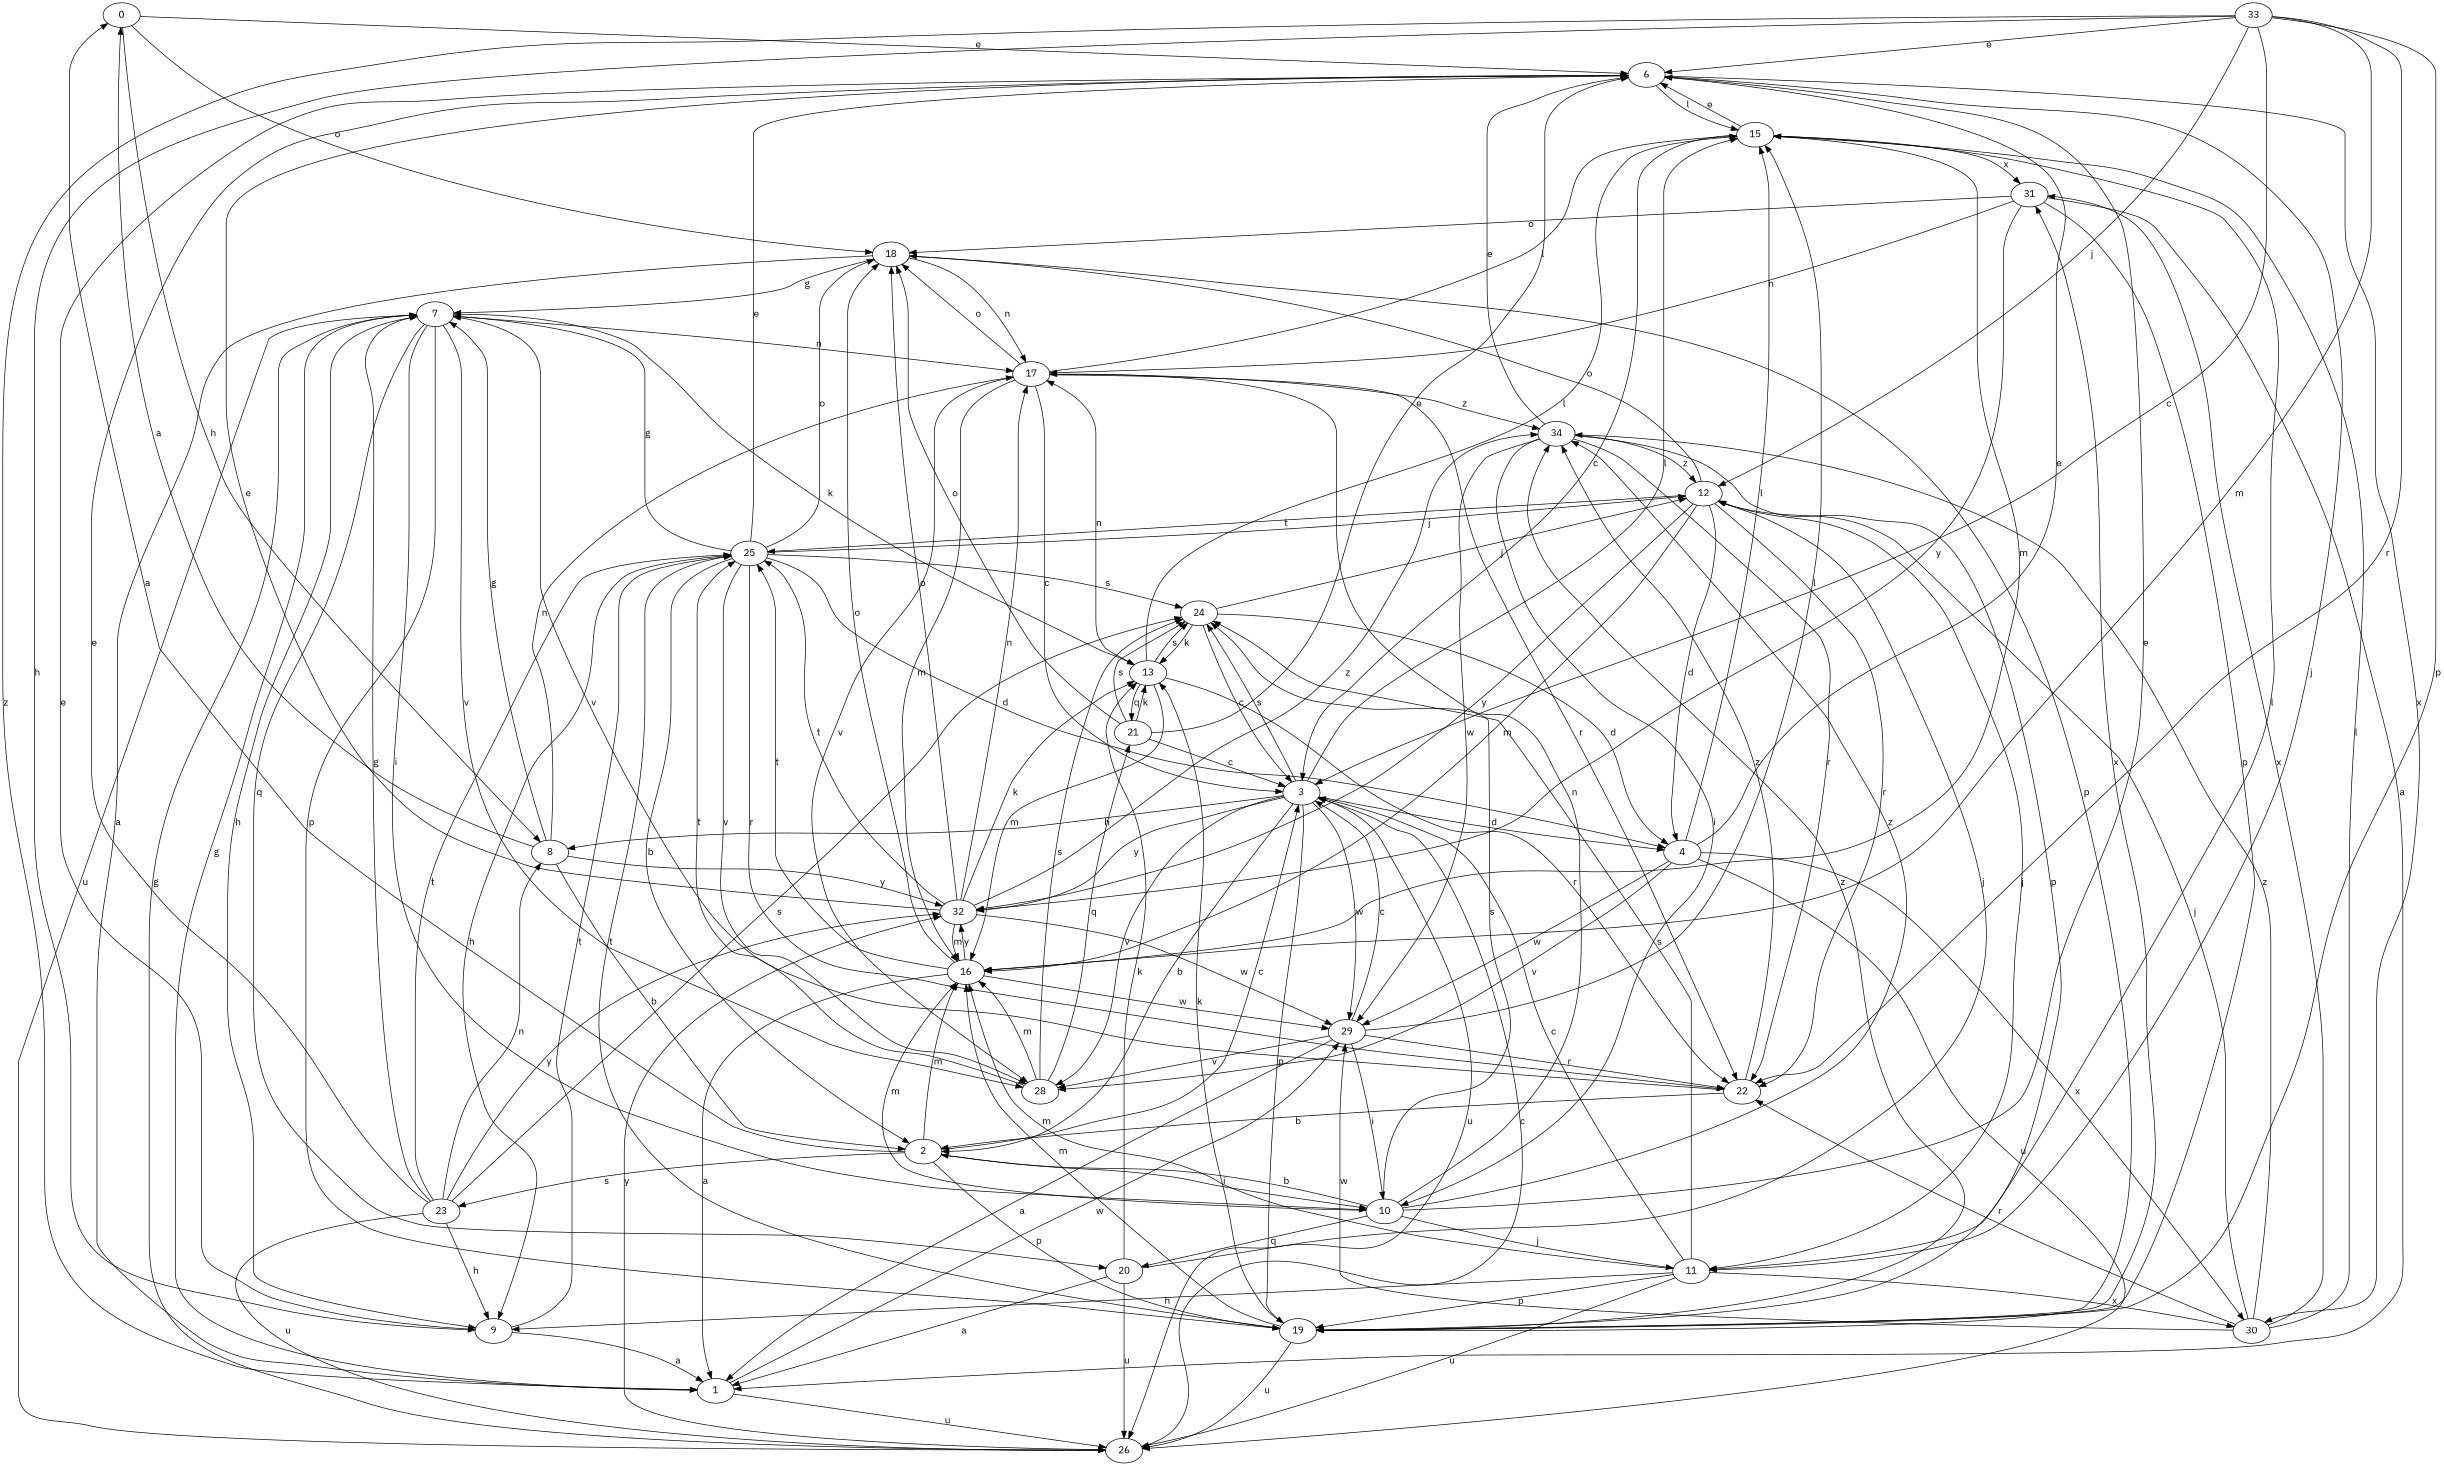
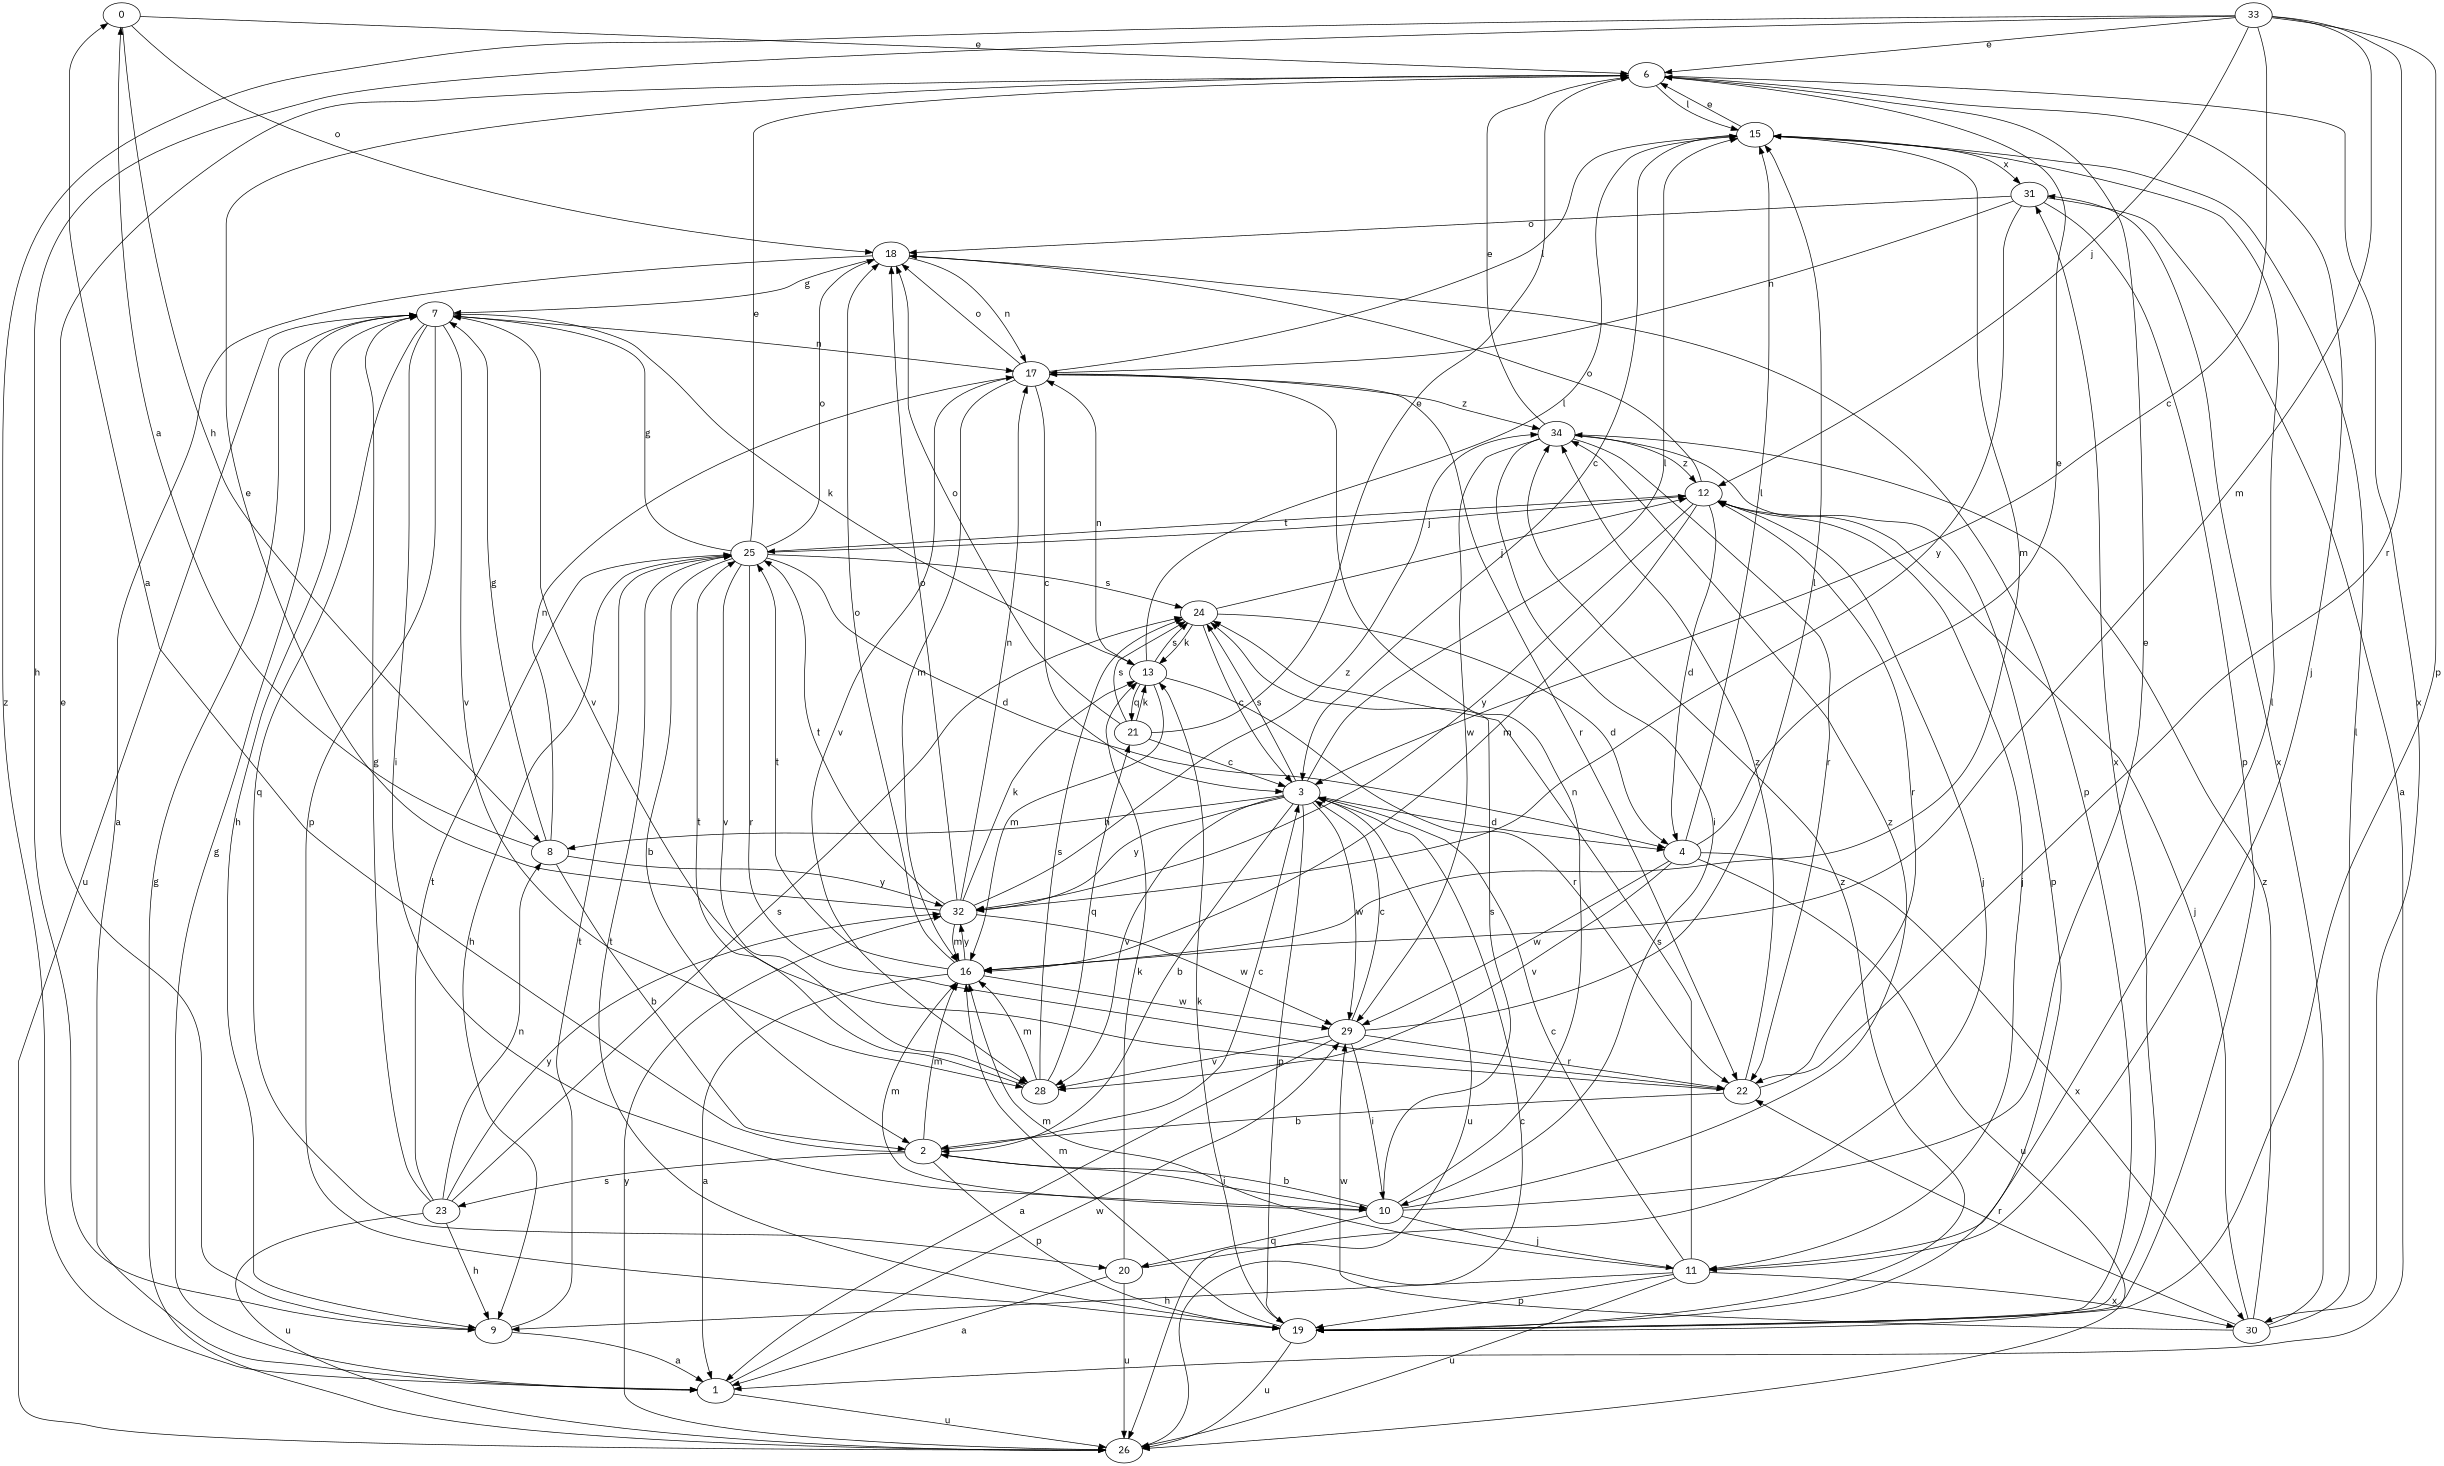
  strict digraph {
    fontname="IBM Plex Sans"
    node [fontname="IBM Plex Sans"]
    edge [fontname="IBM Plex Sans"]
    0
    6
    8
    18
    15
    30
    11
    7
    2
    32
    17
    1
    19
    26
    29
    10
    28
    9
    13
    20
    3
    22
    33
    16
    12
    23
    4
    24
    34
    25
    31
    21
    0 -> 6 [label=e]
    0 -> 8 [label=h]
    0 -> 18 [label=o]
    6 -> 15 [label=l]
    6 -> 30 [label=x]
    6 -> 11 [label=j]
    8 -> 0 [label=a]
    8 -> 7 [label=g]
    8 -> 2 [label=b]
    8 -> 32 [label=y]
    8 -> 17 [label=n]
    18 -> 7 [label=g]
    18 -> 17 [label=n]
    18 -> 1 [label=a]
    18 -> 19 [label=p]
    15 -> 6 [label=e]
    15 -> 3 [label=c]
    15 -> 16 [label=m]
    15 -> 31 [label=x]
    30 -> 15 [label=l]
    30 -> 29 [label=w]
    30 -> 22 [label=r]
    30 -> 12 [label=j]
    30 -> 34 [label=z]
    30 -> 31 [label=x]
    11 -> 15 [label=l]
    11 -> 30 [label=x]
    11 -> 19 [label=p]
    11 -> 26 [label=u]
    11 -> 9 [label=h]
    11 -> 3 [label=c]
    11 -> 16 [label=m]
    11 -> 24 [label=s]
    7 -> 17 [label=n]
    7 -> 19 [label=p]
    7 -> 26 [label=u]
    7 -> 10 [label=i]
    7 -> 28 [label=v]
    7 -> 9 [label=h]
    7 -> 13 [label=k]
    7 -> 20 [label=q]
    2 -> 0 [label=a]
    2 -> 19 [label=p]
    2 -> 10 [label=i]
    2 -> 3 [label=c]
    2 -> 16 [label=m]
    2 -> 23 [label=s]
    32 -> 6 [label=e]
    32 -> 18 [label=o]
    32 -> 17 [label=n]
    32 -> 29 [label=w]
    32 -> 13 [label=k]
    32 -> 16 [label=m]
    32 -> 34 [label=z]
    32 -> 25 [label=t]
    17 -> 18 [label=o]
    17 -> 15 [label=l]
    17 -> 28 [label=v]
    17 -> 3 [label=c]
    17 -> 22 [label=r]
    17 -> 16 [label=m]
    17 -> 34 [label=z]
    1 -> 7 [label=g]
    1 -> 26 [label=u]
    1 -> 29 [label=w]
    19 -> 26 [label=u]
    19 -> 13 [label=k]
    19 -> 16 [label=m]
    19 -> 34 [label=z]
    19 -> 25 [label=t]
    19 -> 31 [label=x]
    26 -> 7 [label=g]
    26 -> 32 [label=y]
    26 -> 3 [label=c]
    29 -> 15 [label=l]
    29 -> 1 [label=a]
    29 -> 10 [label=i]
    29 -> 28 [label=v]
    29 -> 3 [label=c]
    29 -> 22 [label=r]
    10 -> 6 [label=e]
    10 -> 11 [label=j]
    10 -> 2 [label=b]
    10 -> 17 [label=n]
    10 -> 20 [label=q]
    10 -> 16 [label=m]
    10 -> 24 [label=s]
    10 -> 34 [label=z]
    28 -> 16 [label=m]
    28 -> 24 [label=s]
    28 -> 25 [label=t]
    28 -> 21 [label=q]
    9 -> 6 [label=e]
    9 -> 1 [label=a]
    9 -> 25 [label=t]
    13 -> 15 [label=l]
    13 -> 17 [label=n]
    13 -> 22 [label=r]
    13 -> 16 [label=m]
    13 -> 24 [label=s]
    13 -> 21 [label=q]
    20 -> 1 [label=a]
    20 -> 26 [label=u]
    20 -> 13 [label=k]
    20 -> 12 [label=j]
    3 -> 8 [label=h]
    3 -> 15 [label=l]
    3 -> 2 [label=b]
    3 -> 32 [label=y]
    3 -> 19 [label=p]
    3 -> 26 [label=u]
    3 -> 29 [label=w]
    3 -> 28 [label=v]
    3 -> 4 [label=d]
    3 -> 24 [label=s]
    22 -> 7 [label=v]
    22 -> 2 [label=b]
    22 -> 34 [label=z]
    33 -> 6 [label=e]
    33 -> 1 [label=z]
    33 -> 19 [label=p]
    33 -> 9 [label=h]
    33 -> 3 [label=c]
    33 -> 22 [label=r]
    33 -> 16 [label=m]
    33 -> 12 [label=j]
    16 -> 18 [label=o]
    16 -> 32 [label=y]
    16 -> 1 [label=a]
    16 -> 29 [label=w]
    16 -> 25 [label=t]
    12 -> 18 [label=o]
    12 -> 11 [label=j]
    12 -> 32 [label=y]
-   12 -> 22 [label=r]
+   22 -> 12 [label=r]
    12 -> 16 [label=m]
    12 -> 4 [label=d]
    12 -> 25 [label=t]
-   23 -> 6 [label=e]
    23 -> 8 [label=n]
    23 -> 7 [label=g]
    23 -> 32 [label=y]
    23 -> 26 [label=u]
    23 -> 9 [label=h]
    23 -> 24 [label=s]
    23 -> 25 [label=t]
    4 -> 6 [label=e]
    4 -> 15 [label=l]
    4 -> 30 [label=x]
    4 -> 26 [label=u]
    4 -> 29 [label=w]
    4 -> 28 [label=v]
    24 -> 13 [label=k]
    24 -> 3 [label=c]
    24 -> 12 [label=j]
    24 -> 4 [label=d]
    34 -> 6 [label=e]
    34 -> 19 [label=p]
    34 -> 29 [label=w]
    34 -> 10 [label=i]
    34 -> 22 [label=r]
    34 -> 12 [label=z]
    25 -> 6 [label=e]
    25 -> 18 [label=o]
    25 -> 7 [label=g]
    25 -> 2 [label=b]
    25 -> 28 [label=v]
    25 -> 9 [label=h]
    25 -> 22 [label=r]
    25 -> 12 [label=j]
    25 -> 4 [label=d]
    25 -> 24 [label=s]
    31 -> 18 [label=o]
    31 -> 32 [label=y]
    31 -> 17 [label=n]
    31 -> 1 [label=a]
    31 -> 19 [label=p]
    21 -> 6 [label=e]
    21 -> 18 [label=o]
    21 -> 13 [label=k]
    21 -> 3 [label=c]
    21 -> 24 [label=s]
  }
